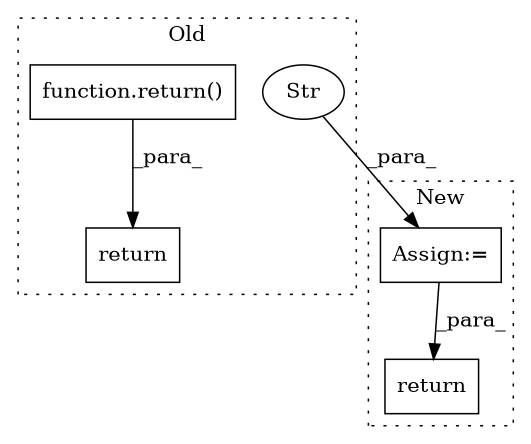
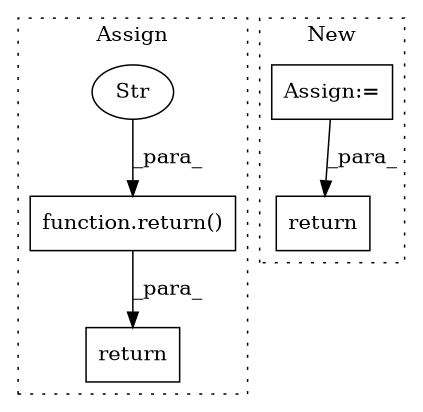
  digraph {
    node [a=93 l=7 shape=box]
    n1 [a=75 l="7,1" label="function.return()" s="5879,5921"]
    n2 [a=66 l=29 label=Str s=5886 shape=ellipse]
    n3 [label=return s=6198]
    n4 [label=return s=6719]
    n5 [a=68 l=3 label="Assign:=" s=6665]
    subgraph cluster_1 {
-     label=Old
+     label=Assign
      style=dotted
      n1
      n2
      n3
    }
    subgraph cluster_2 {
      label=New
      style=dotted
      n4
      n5
    }
    n1 -> n3 [label=_para_]
-   n2 -> n5 [label=_para_]
+   n2 -> n1 [label=_para_]
    n5 -> n4 [label=_para_]
  }
